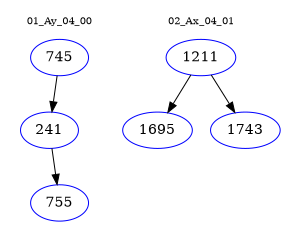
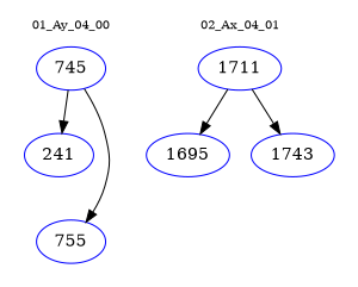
  digraph {
    node [color=blue]
    edge [color=black]
    n1 [label=745]
    n2 [label=241]
    n3 [label=755]
-   n4 [label=1211]
+   n4 [label=1711]
    n5 [label=1695]
    n6 [label=1743]
    subgraph cluster_1 {
      color=white
      fontsize=10
      label="01_Ay_04_00"
      n1
      n2
      n3
    }
    subgraph cluster_2 {
      color=white
      fontsize=10
      label="02_Ax_04_01"
      n4
      n5
      n6
    }
    n1 -> n2
-   n2 -> n3
+   n1 -> n3
    n4 -> n5
    n4 -> n6
  }
